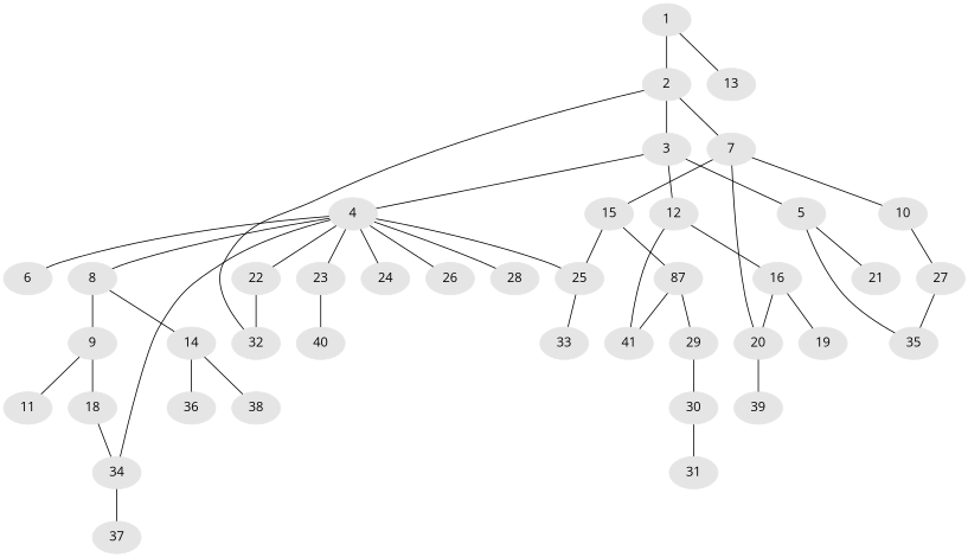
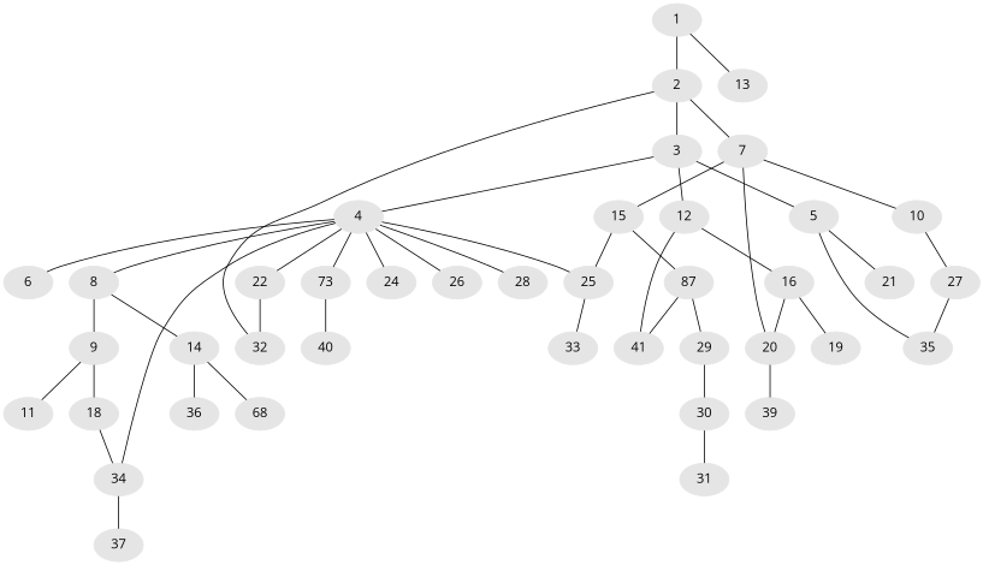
  graph {
    fontname="Open Sans"
    node [color=gray90 fontname="Open Sans" style=filled]
    edge [fontname="Open Sans" weight=1.0]
    1
    2
    13
    3
    7
    32
    4
    5
    12
    10
    15
    20
    6
    8
    22
-   23
+   23 [label=73]
    24
    25
    26
    28
    34
    21
    35
    16
    41
    9
    14
    40
    33
    37
    27
    n32 [label=87]
    39
    11
    18
    36
-   38
+   38 [label=68]
    19
    29
    30
    31
    1 -- 2 [weight=2.0]
    1 -- 13
    2 -- 3
    2 -- 7
    2 -- 32
    3 -- 4
    3 -- 5 [weight=2.0]
    3 -- 12
    7 -- 10
    7 -- 15
    7 -- 20
    4 -- 6
    4 -- 8
    4 -- 22
    4 -- 23
    4 -- 24
    4 -- 25
    4 -- 26
    4 -- 28
    4 -- 34
    5 -- 21
    5 -- 35
    12 -- 16
    12 -- 41
    10 -- 27
    15 -- 25
    15 -- n32
    20 -- 39
    8 -- 9
    8 -- 14
    22 -- 32 [weight=2.0]
    23 -- 40
    25 -- 33 [weight=2.0]
    34 -- 37
    16 -- 20
    16 -- 19 [weight=2.0]
    9 -- 11
    9 -- 18
    14 -- 36
    14 -- 38
    27 -- 35
    n32 -- 41
    n32 -- 29
    18 -- 34
    29 -- 30
    30 -- 31
  }
